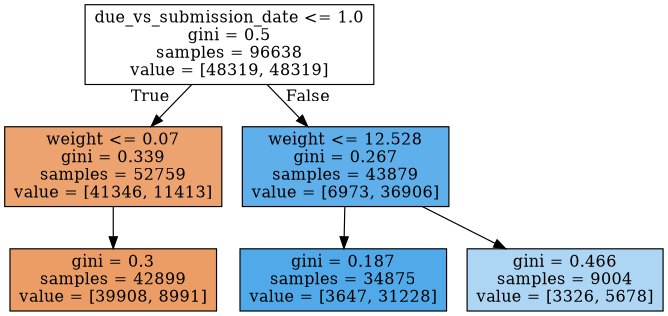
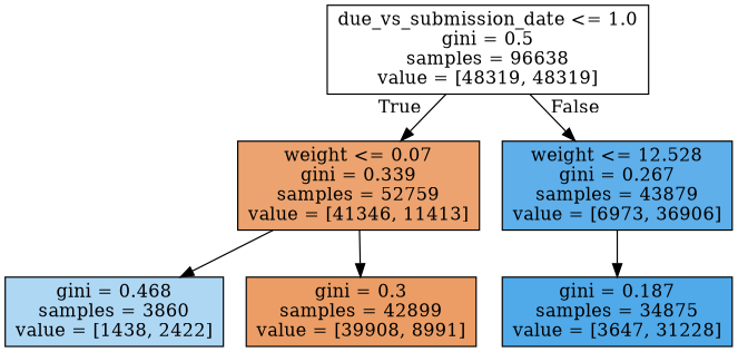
  digraph {
    node [color=black shape=box style=filled]
    n1 [fillcolor="#e5813900" label="due_vs_submission_date <= 1.0\ngini = 0.5\nsamples = 96638\nvalue = [48319, 48319]"]
    n2 [fillcolor="#e58139b9" label="weight <= 0.07\ngini = 0.339\nsamples = 52759\nvalue = [41346, 11413]"]
    n3 [fillcolor="#399de5cf" label="weight <= 12.528\ngini = 0.267\nsamples = 43879\nvalue = [6973, 36906]"]
+   n4 [fillcolor="#399de568" label="gini = 0.468\nsamples = 3860\nvalue = [1438, 2422]"]
    n5 [fillcolor="#e58139c6" label="gini = 0.3\nsamples = 42899\nvalue = [39908, 8991]"]
    n6 [fillcolor="#399de5e1" label="gini = 0.187\nsamples = 34875\nvalue = [3647, 31228]"]
-   n7 [fillcolor="#399de56a" label="gini = 0.466\nsamples = 9004\nvalue = [3326, 5678]"]
    n1 -> n2 [headlabel=True labelangle=45 labeldistance=2.5]
    n1 -> n3 [headlabel=False labelangle=-45 labeldistance=2.5]
+   n2 -> n4
    n2 -> n5
    n3 -> n6
-   n3 -> n7
  }
